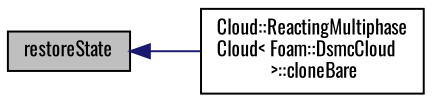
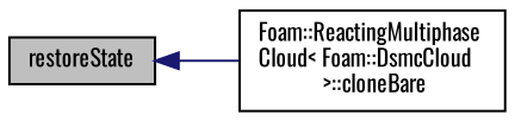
  digraph {
    rankdir=LR
    fontname=Oswald
    node [color=black fontname=Oswald fontsize=10 shape=record]
    n1 [fillcolor=grey75 fontcolor=black height=0.2 label=restoreState style=filled width=0.4]
-   n2 [height=0.2 label="Cloud::ReactingMultiphase\lCloud\< Foam::DsmcCloud\l \>::cloneBare" width=0.4]
+   n2 [height=0.2 label="Foam::ReactingMultiphase\lCloud\< Foam::DsmcCloud\l \>::cloneBare" width=0.4]
    n1 -> n2 [color=midnightblue dir=back fontname=Oswald fontsize=10 labelfontname=FreeSans labelfontsize=10 style=solid]
  }
